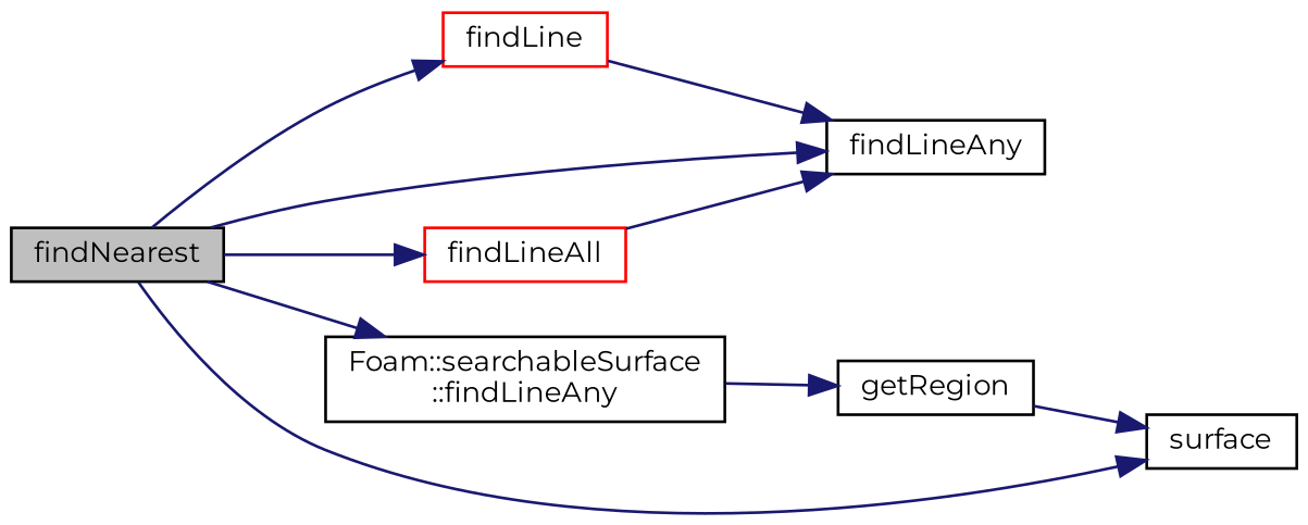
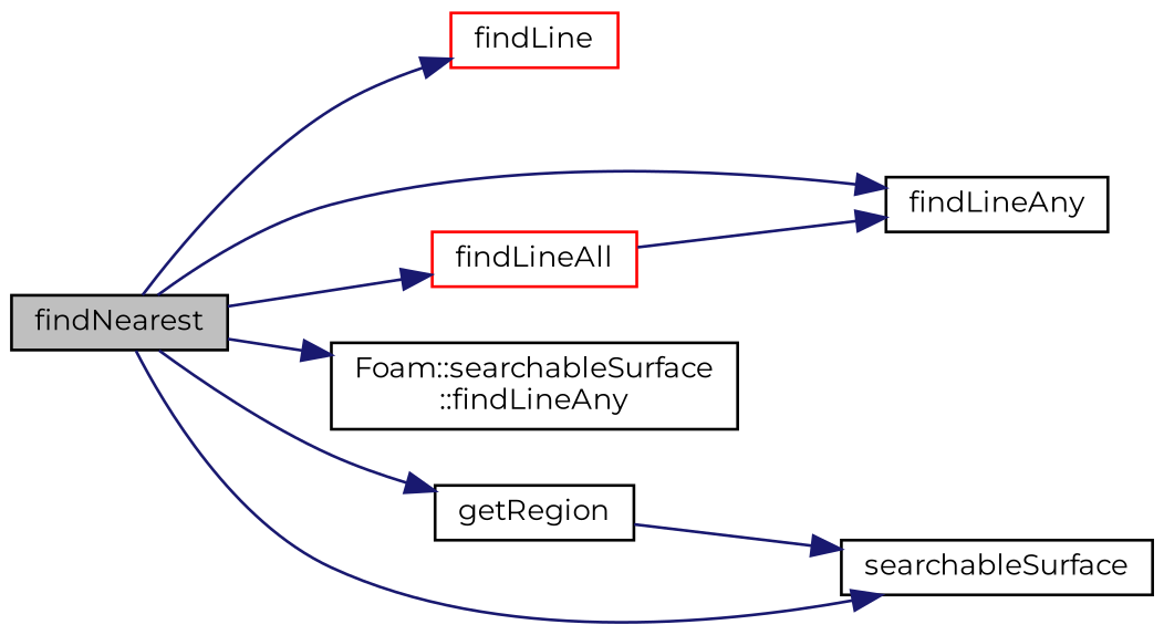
  digraph {
    fontname=Montserrat
    rankdir=LR
    node [color=black fontname=Montserrat fontsize=10 shape=record]
    edge [color=midnightblue fontname=Montserrat fontsize=10 labelfontname=FreeSans labelfontsize=10 style=solid]
    n1 [fillcolor=grey75 fontcolor=black height=0.2 label=findNearest style=filled width=0.4]
    n2 [color=red height=0.2 label=findLine width=0.4]
    n3 [height=0.2 label=findLineAny width=0.4]
    n4 [color=red height=0.2 label=findLineAll width=0.4]
    n5 [height=0.2 label="Foam::searchableSurface\l::findLineAny" width=0.4]
    n6 [height=0.2 label=getRegion width=0.4]
-   n7 [height=0.2 label=surface width=0.4]
+   n7 [height=0.2 label=searchableSurface width=0.4]
    n1 -> n2
    n1 -> n3
    n1 -> n4
    n1 -> n5
-   n5 -> n6
+   n1 -> n6
    n1 -> n7
-   n2 -> n3
    n4 -> n3
    n6 -> n7
  }
